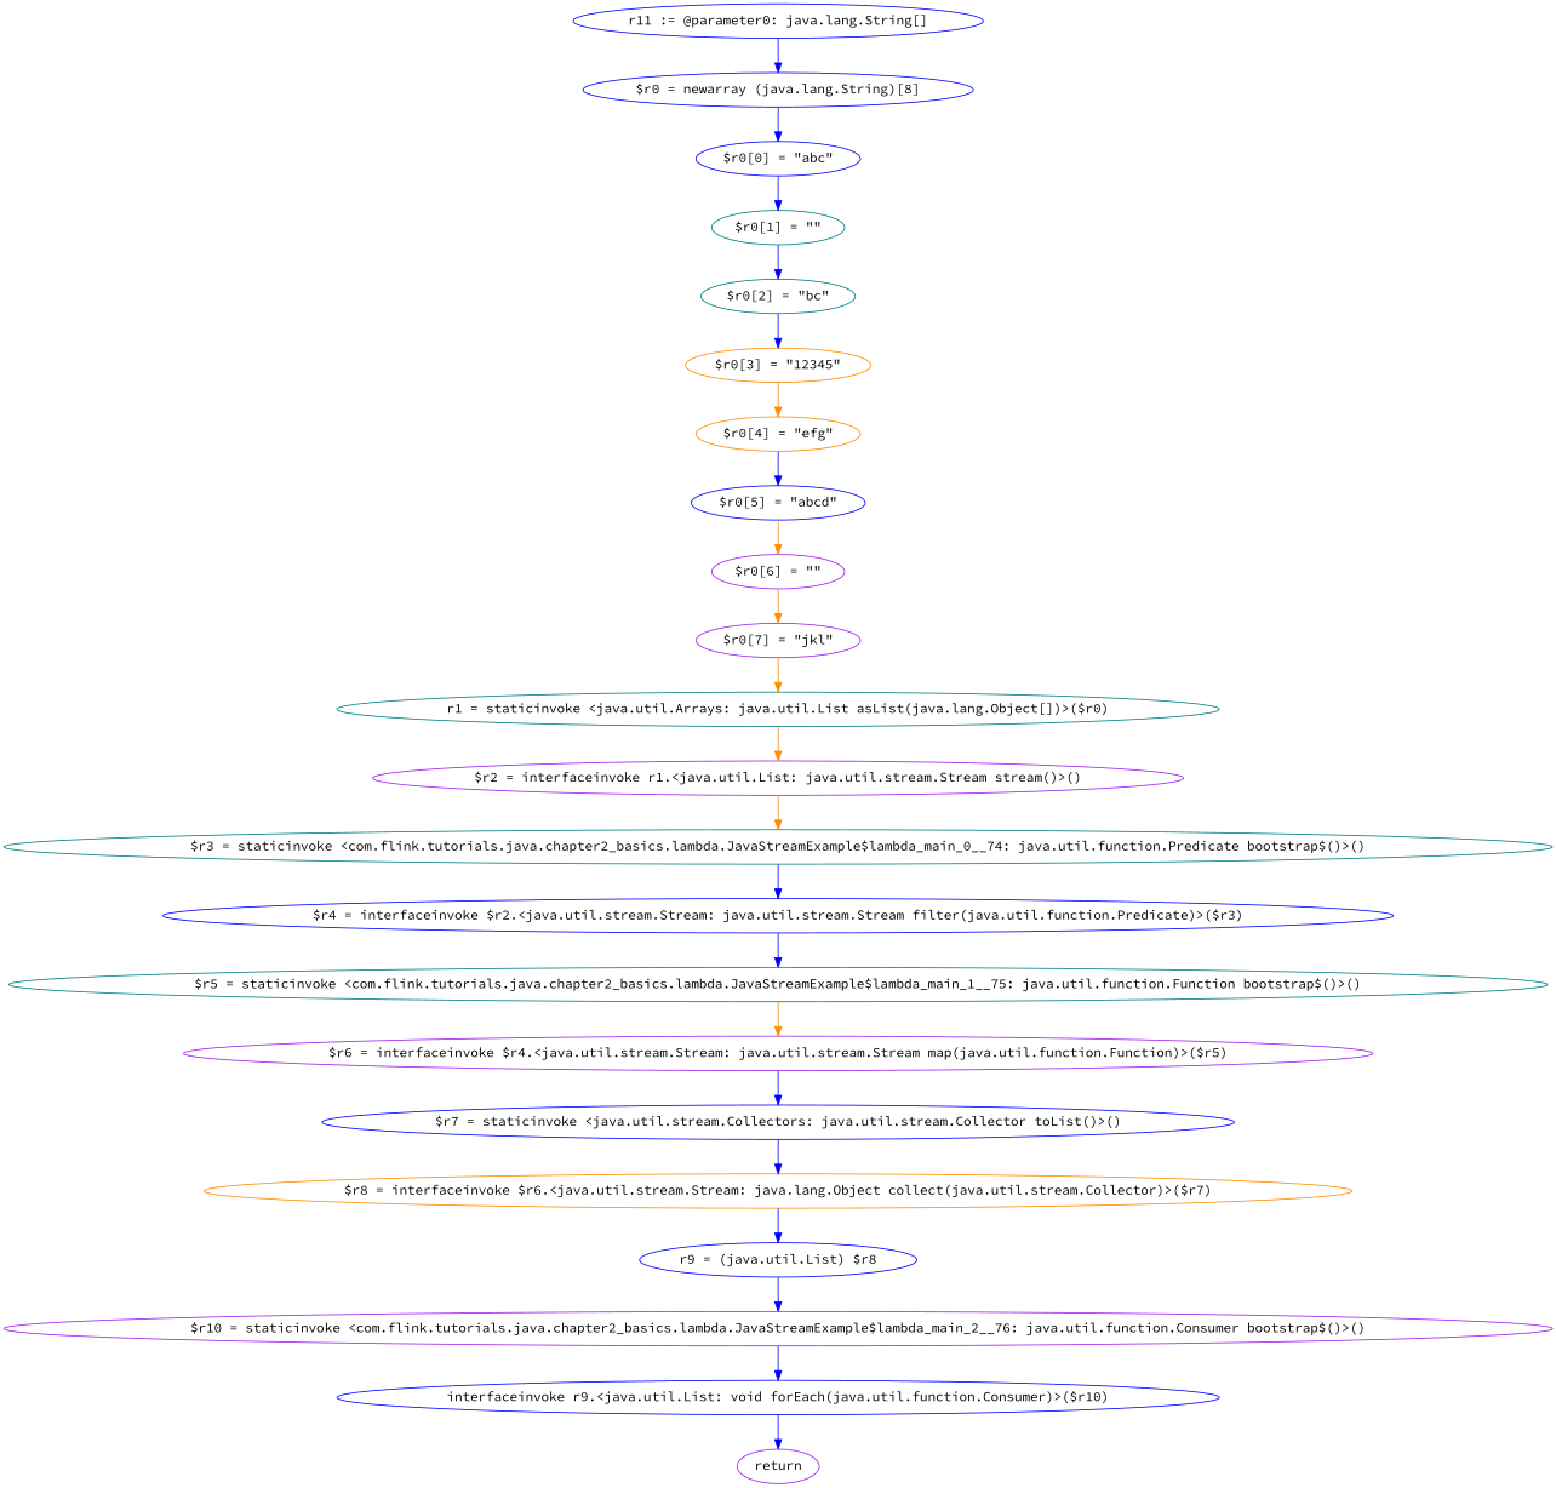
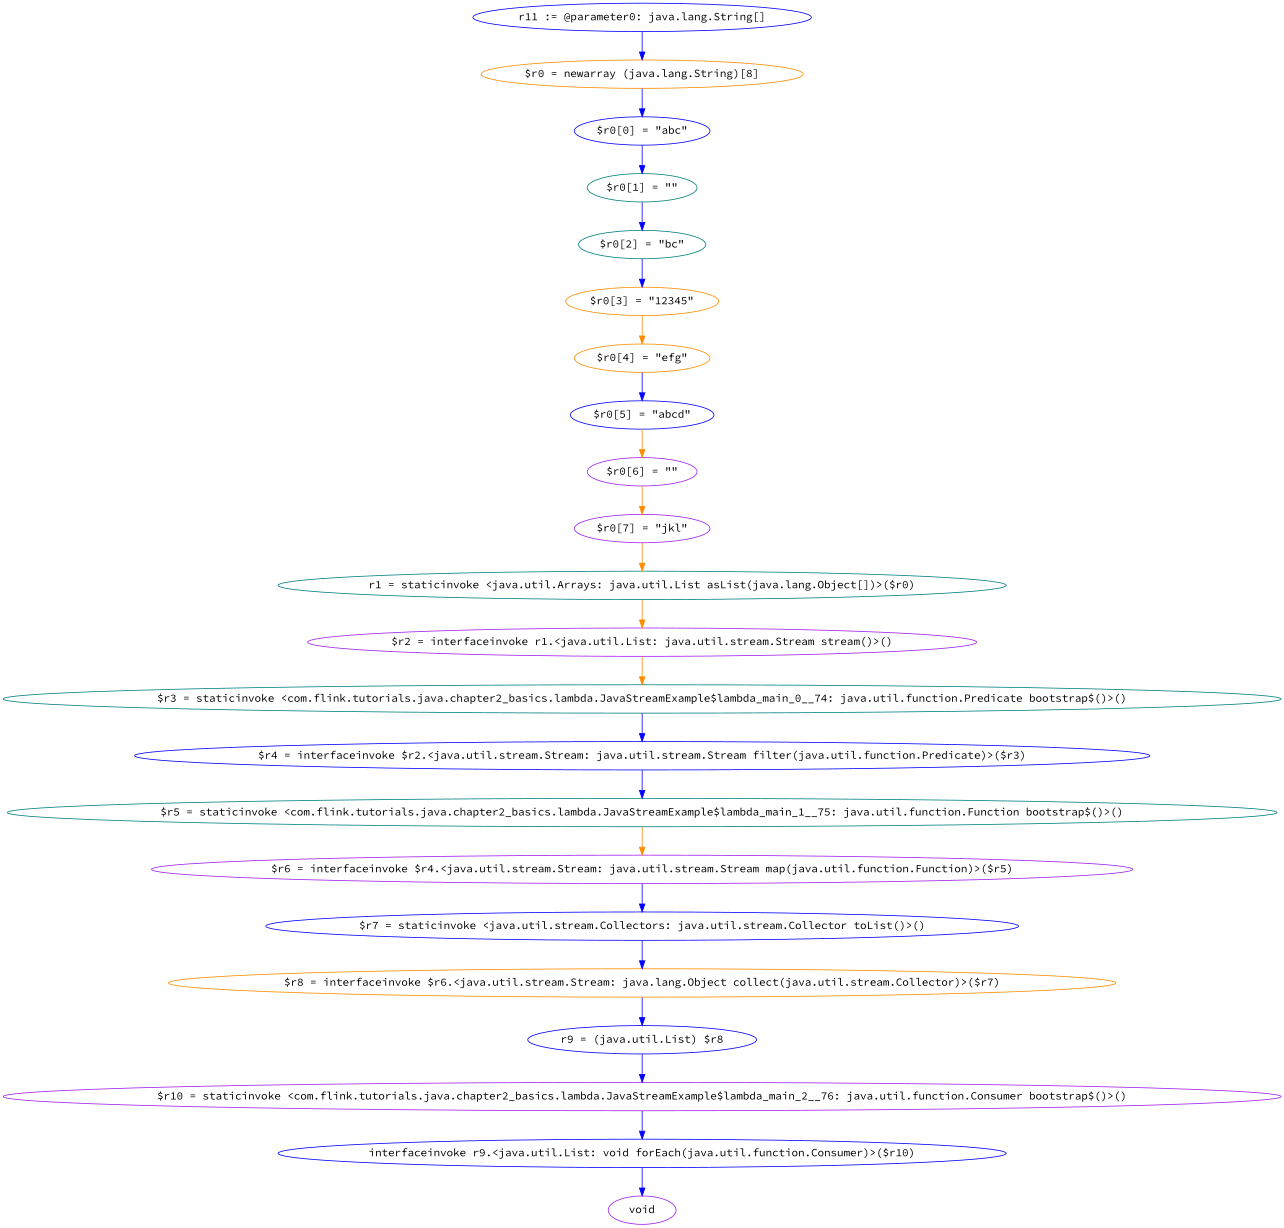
  digraph {
    fontname="Source Code Pro"
    node [color=blue fontname="Source Code Pro"]
    edge [color=blue fontname="Source Code Pro"]
-   "$r0 = newarray (java.lang.String)[8]"
+   "$r0 = newarray (java.lang.String)[8]" [color=darkorange]
    "r11 := @parameter0: java.lang.String[]"
    "$r0[0] = \"abc\""
    "$r0[1] = \"\"" [color=teal]
    "$r0[2] = \"bc\"" [color=teal]
    "$r0[3] = \"12345\"" [color=darkorange]
    "$r0[4] = \"efg\"" [color=darkorange]
    "$r0[5] = \"abcd\""
    "$r0[6] = \"\"" [color=purple]
    "$r0[7] = \"jkl\"" [color=purple]
    "r1 = staticinvoke <java.util.Arrays: java.util.List asList(java.lang.Object[])>($r0)" [color=teal]
    "$r2 = interfaceinvoke r1.<java.util.List: java.util.stream.Stream stream()>()" [color=purple]
    "$r3 = staticinvoke <com.flink.tutorials.java.chapter2_basics.lambda.JavaStreamExample$lambda_main_0__74: java.util.function.Predicate bootstrap$()>()" [color=teal]
    "$r4 = interfaceinvoke $r2.<java.util.stream.Stream: java.util.stream.Stream filter(java.util.function.Predicate)>($r3)"
    "$r5 = staticinvoke <com.flink.tutorials.java.chapter2_basics.lambda.JavaStreamExample$lambda_main_1__75: java.util.function.Function bootstrap$()>()" [color=teal]
    "$r6 = interfaceinvoke $r4.<java.util.stream.Stream: java.util.stream.Stream map(java.util.function.Function)>($r5)" [color=purple]
    "$r7 = staticinvoke <java.util.stream.Collectors: java.util.stream.Collector toList()>()"
    "$r8 = interfaceinvoke $r6.<java.util.stream.Stream: java.lang.Object collect(java.util.stream.Collector)>($r7)" [color=darkorange]
    "r9 = (java.util.List) $r8"
    "$r10 = staticinvoke <com.flink.tutorials.java.chapter2_basics.lambda.JavaStreamExample$lambda_main_2__76: java.util.function.Consumer bootstrap$()>()" [color=purple]
    "interfaceinvoke r9.<java.util.List: void forEach(java.util.function.Consumer)>($r10)"
-   return [color=purple]
+   return [color=purple label=void]
    "$r0 = newarray (java.lang.String)[8]" -> "$r0[0] = \"abc\""
    "r11 := @parameter0: java.lang.String[]" -> "$r0 = newarray (java.lang.String)[8]"
    "$r0[0] = \"abc\"" -> "$r0[1] = \"\""
    "$r0[1] = \"\"" -> "$r0[2] = \"bc\""
    "$r0[2] = \"bc\"" -> "$r0[3] = \"12345\""
    "$r0[3] = \"12345\"" -> "$r0[4] = \"efg\"" [color=darkorange]
    "$r0[4] = \"efg\"" -> "$r0[5] = \"abcd\""
    "$r0[5] = \"abcd\"" -> "$r0[6] = \"\"" [color=darkorange]
    "$r0[6] = \"\"" -> "$r0[7] = \"jkl\"" [color=darkorange]
    "$r0[7] = \"jkl\"" -> "r1 = staticinvoke <java.util.Arrays: java.util.List asList(java.lang.Object[])>($r0)" [color=darkorange]
    "r1 = staticinvoke <java.util.Arrays: java.util.List asList(java.lang.Object[])>($r0)" -> "$r2 = interfaceinvoke r1.<java.util.List: java.util.stream.Stream stream()>()" [color=darkorange]
    "$r2 = interfaceinvoke r1.<java.util.List: java.util.stream.Stream stream()>()" -> "$r3 = staticinvoke <com.flink.tutorials.java.chapter2_basics.lambda.JavaStreamExample$lambda_main_0__74: java.util.function.Predicate bootstrap$()>()" [color=darkorange]
    "$r3 = staticinvoke <com.flink.tutorials.java.chapter2_basics.lambda.JavaStreamExample$lambda_main_0__74: java.util.function.Predicate bootstrap$()>()" -> "$r4 = interfaceinvoke $r2.<java.util.stream.Stream: java.util.stream.Stream filter(java.util.function.Predicate)>($r3)"
    "$r4 = interfaceinvoke $r2.<java.util.stream.Stream: java.util.stream.Stream filter(java.util.function.Predicate)>($r3)" -> "$r5 = staticinvoke <com.flink.tutorials.java.chapter2_basics.lambda.JavaStreamExample$lambda_main_1__75: java.util.function.Function bootstrap$()>()"
    "$r5 = staticinvoke <com.flink.tutorials.java.chapter2_basics.lambda.JavaStreamExample$lambda_main_1__75: java.util.function.Function bootstrap$()>()" -> "$r6 = interfaceinvoke $r4.<java.util.stream.Stream: java.util.stream.Stream map(java.util.function.Function)>($r5)" [color=darkorange]
    "$r6 = interfaceinvoke $r4.<java.util.stream.Stream: java.util.stream.Stream map(java.util.function.Function)>($r5)" -> "$r7 = staticinvoke <java.util.stream.Collectors: java.util.stream.Collector toList()>()"
    "$r7 = staticinvoke <java.util.stream.Collectors: java.util.stream.Collector toList()>()" -> "$r8 = interfaceinvoke $r6.<java.util.stream.Stream: java.lang.Object collect(java.util.stream.Collector)>($r7)"
    "$r8 = interfaceinvoke $r6.<java.util.stream.Stream: java.lang.Object collect(java.util.stream.Collector)>($r7)" -> "r9 = (java.util.List) $r8"
    "r9 = (java.util.List) $r8" -> "$r10 = staticinvoke <com.flink.tutorials.java.chapter2_basics.lambda.JavaStreamExample$lambda_main_2__76: java.util.function.Consumer bootstrap$()>()"
    "$r10 = staticinvoke <com.flink.tutorials.java.chapter2_basics.lambda.JavaStreamExample$lambda_main_2__76: java.util.function.Consumer bootstrap$()>()" -> "interfaceinvoke r9.<java.util.List: void forEach(java.util.function.Consumer)>($r10)"
    "interfaceinvoke r9.<java.util.List: void forEach(java.util.function.Consumer)>($r10)" -> return
  }
